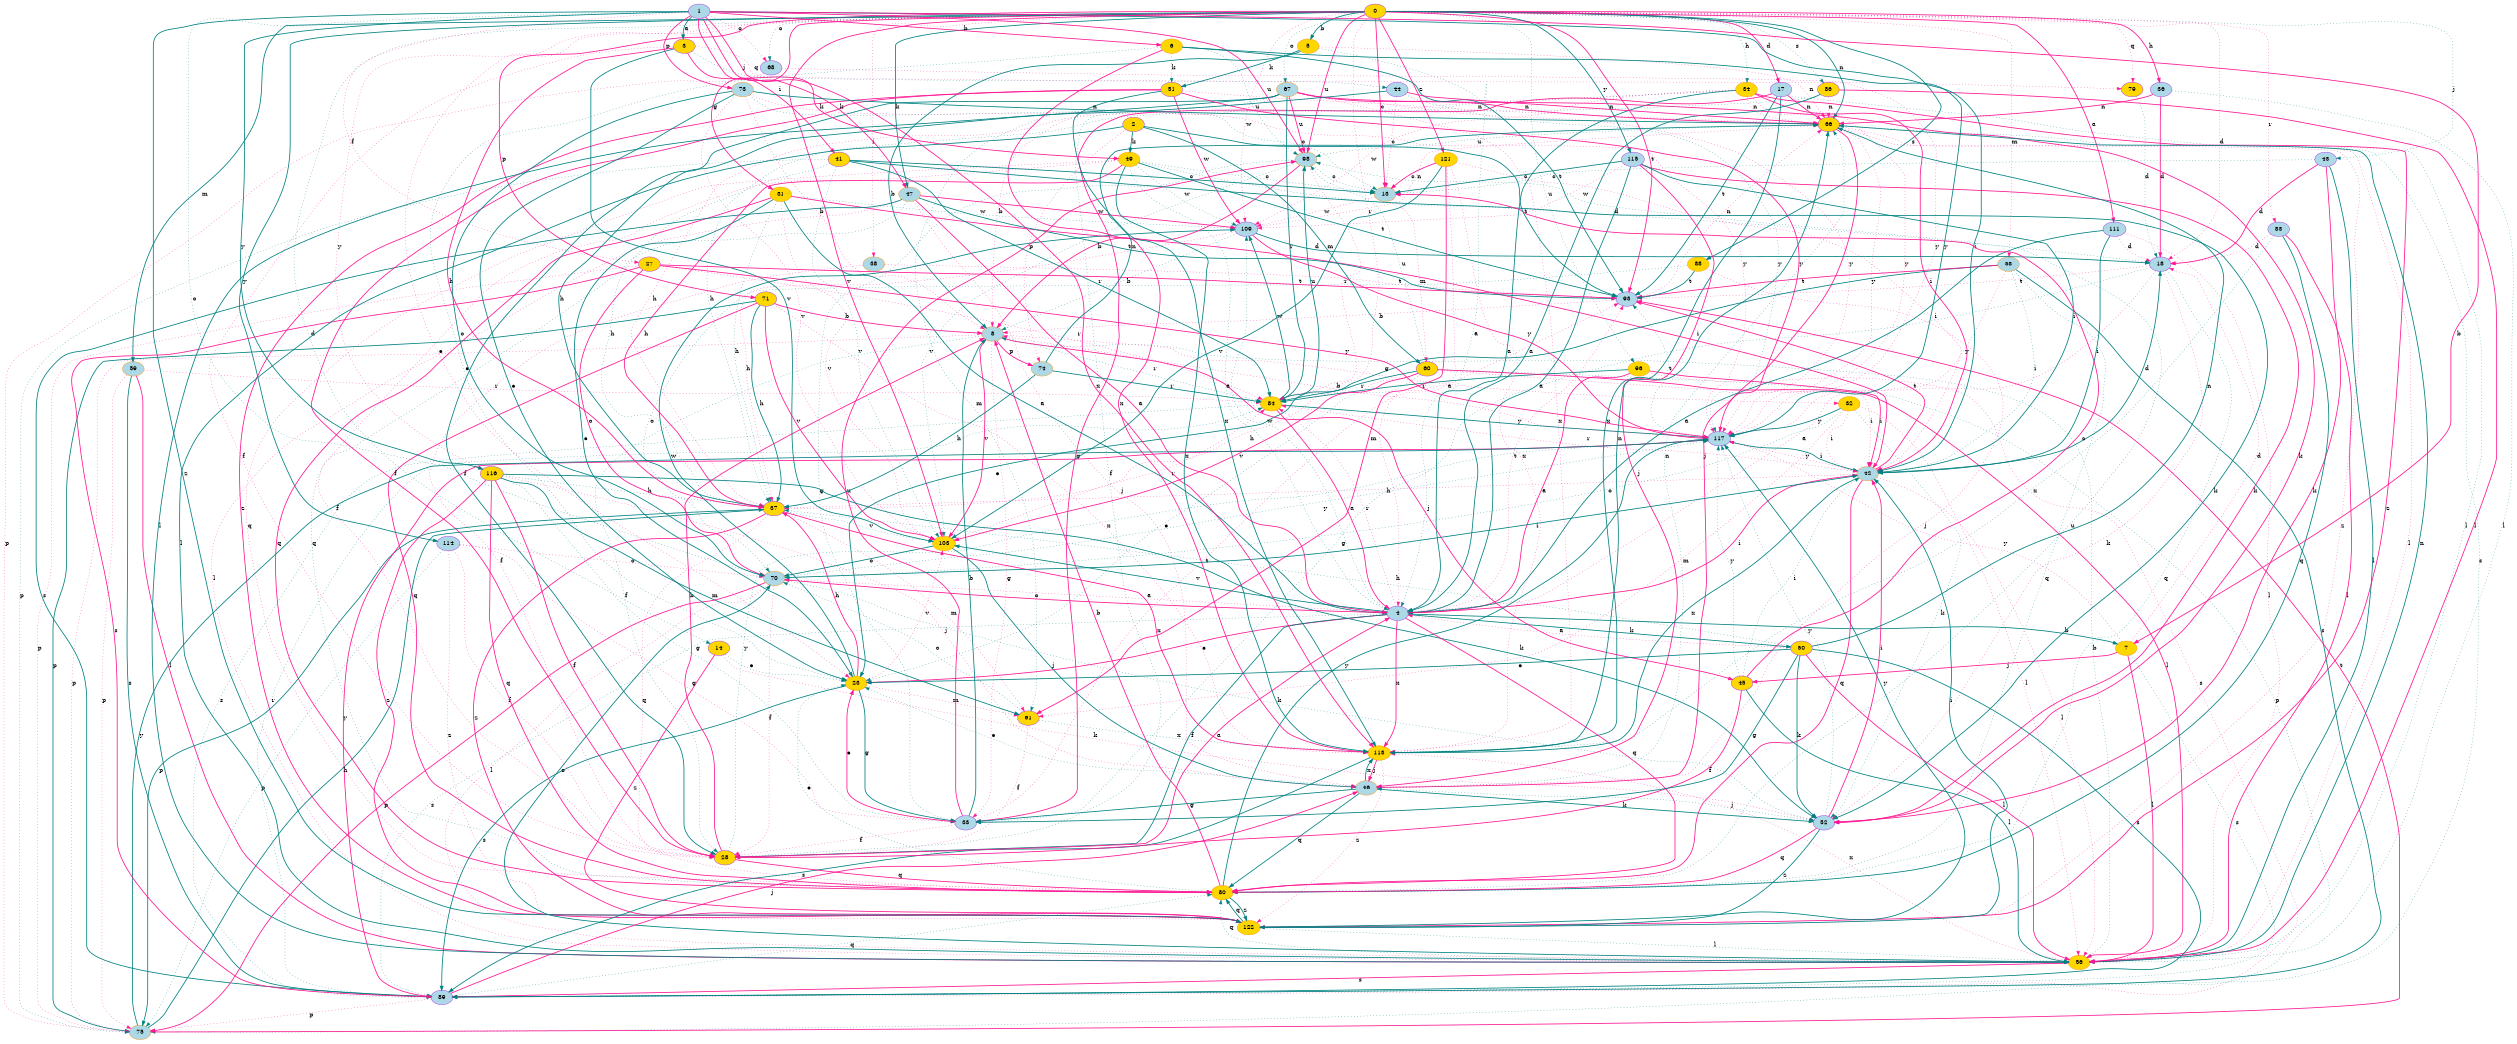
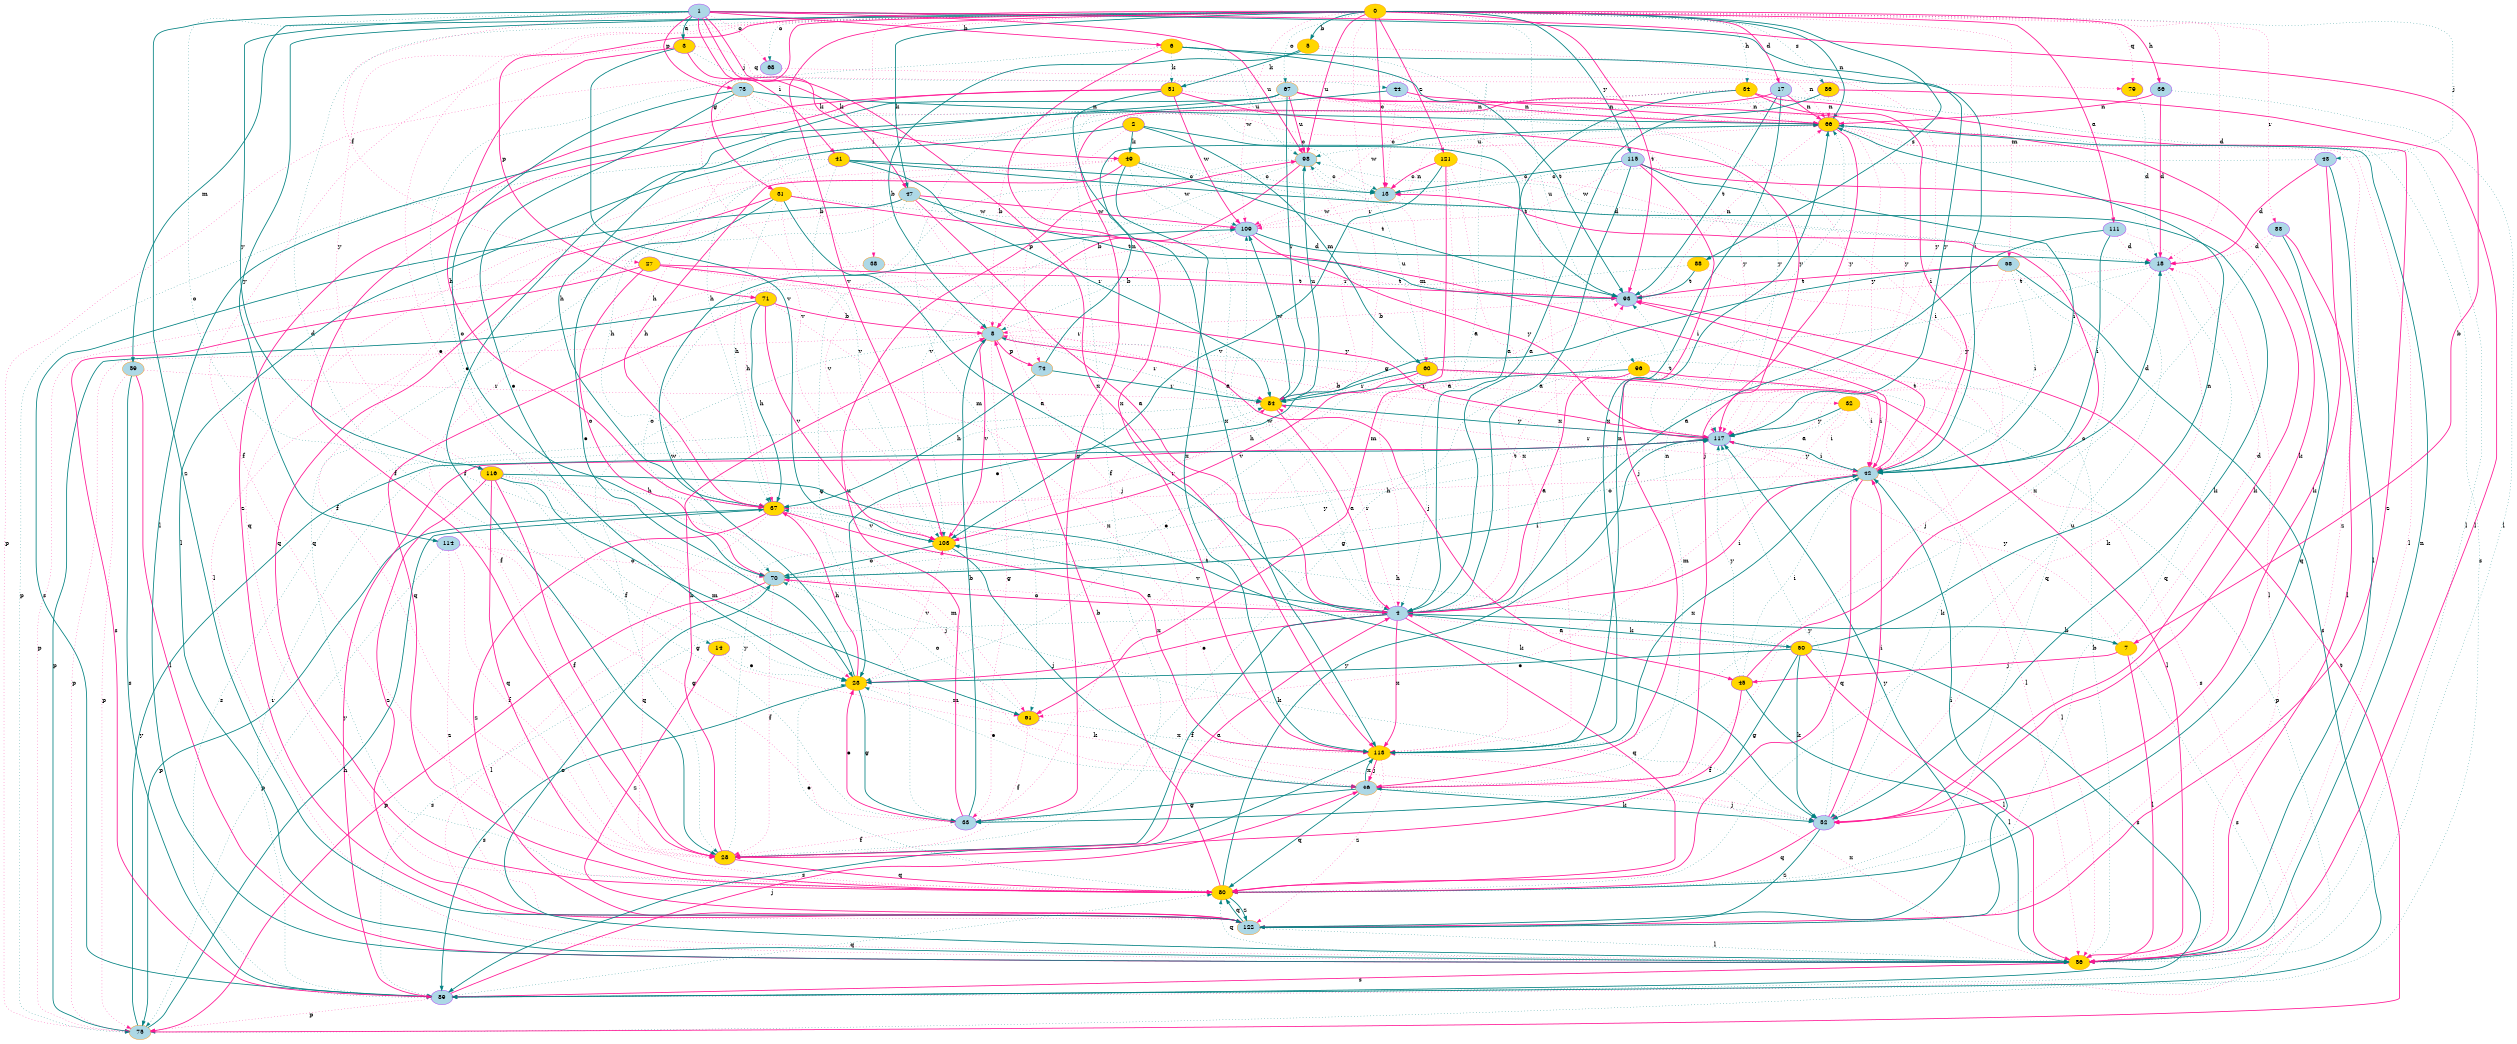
  strict digraph {
    node [color=purple fillcolor=gold style=filled]
    edge [color=deeppink style=bold]
-   0
+   0 [color=darkorange]
    5 [color=darkorange]
    13 [color=darkorange fillcolor=lightblue]
    14
    17 [fillcolor=lightblue]
    18 [fillcolor=lightblue]
    23 [color=darkorange]
    31 [color=darkorange]
    34 [color=darkorange]
    36 [fillcolor=lightblue]
    38 [color=darkorange fillcolor=lightblue]
    43 [fillcolor=lightblue]
    47 [color=darkorange fillcolor=lightblue]
    58 [color=darkorange fillcolor=lightblue]
    59 [color=darkorange fillcolor=lightblue]
    66
    67 [color=darkorange fillcolor=lightblue]
    68 [fillcolor=lightblue]
    71
    79
    83 [fillcolor=lightblue]
    84 [color=darkorange]
    86
    88 [color=darkorange]
    93 [fillcolor=lightblue]
    96 [color=darkorange]
    98 [color=darkorange fillcolor=lightblue]
    103 [color=darkorange]
    109 [fillcolor=lightblue]
    111 [fillcolor=lightblue]
    114 [fillcolor=lightblue]
    115 [fillcolor=lightblue]
    116
    121 [color=darkorange]
    4 [fillcolor=lightblue]
    8 [color=darkorange fillcolor=lightblue]
    51
    60
-   122 [color=darkorange]
+   122 [color=darkorange fillcolor=lightblue]
    52 [fillcolor=lightblue]
    113 [color=darkorange]
    56 [color=darkorange]
    33 [fillcolor=lightblue]
    80 [color=darkorange]
    37
    89 [fillcolor=lightblue]
    61
    42 [color=darkorange fillcolor=lightblue]
    28
    117 [fillcolor=lightblue]
    46 [color=darkorange fillcolor=lightblue]
    75 [color=darkorange fillcolor=lightblue]
    70 [color=darkorange fillcolor=lightblue]
    1 [fillcolor=lightblue]
    3
    6 [color=darkorange]
    7 [color=darkorange]
    27
    41
    73 [color=darkorange fillcolor=lightblue]
    49 [color=darkorange]
    44 [fillcolor=lightblue]
    45
    2
    74 [color=darkorange fillcolor=lightblue]
    50
    32 [color=darkorange]
    0 -> 5 [color=teal label=b]
    0 -> 13 [label=c]
    0 -> 14 [color=teal label=d style=dotted]
    0 -> 17 [label=d]
    0 -> 18 [label=d style=dotted]
    0 -> 23 [label=e style=dotted]
    0 -> 31 [label=g]
    0 -> 34 [color=teal label=h style=dotted]
    0 -> 36 [label=h]
    0 -> 38 [label=i style=dotted]
    0 -> 43 [color=teal label=j style=dotted]
    0 -> 47 [color=teal label=k]
    0 -> 58 [label=m style=dotted]
    0 -> 59 [color=teal label=m]
    0 -> 66 [color=teal label=n]
    0 -> 67 [color=teal label=o style=dotted]
    0 -> 68 [color=teal label=o style=dotted]
    0 -> 71 [label=p]
    0 -> 79 [label=q style=dotted]
    0 -> 83 [label=r style=dotted]
    0 -> 84 [label=r style=dotted]
    0 -> 86 [color=teal label=s style=dotted]
    0 -> 88 [color=teal label=s]
    0 -> 93 [label=t]
    0 -> 96 [color=teal label=u style=dotted]
    0 -> 98 [label=u]
    0 -> 103 [label=v]
    0 -> 109 [label=w style=dotted]
    0 -> 111 [label=a]
    0 -> 114 [color=teal label=y]
    0 -> 115 [color=teal label=y]
    0 -> 116 [label=y style=dotted]
    0 -> 121 [label=z]
    5 -> 66 [label=n style=dotted]
    5 -> 4 [color=teal label=a style=dotted]
    5 -> 8 [color=teal label=b]
    5 -> 51 [color=teal label=k]
    13 -> 109 [label=w style=dotted]
    13 -> 60 [label=m style=dotted]
    14 -> 23 [color=teal label=e style=dotted]
    14 -> 122 [label=z]
    14 -> 52 [label=k style=dotted]
    17 -> 66 [label=n]
    17 -> 93 [color=teal label=t]
    17 -> 113 [color=teal label=x]
    17 -> 56 [color=teal label=l style=dotted]
    17 -> 33 [label=g]
    18 -> 93 [label=t style=dotted]
    18 -> 4 [label=a style=dotted]
    18 -> 52 [label=k style=dotted]
    18 -> 33 [color=teal label=g style=dotted]
    18 -> 80 [color=teal label=q style=dotted]
    23 -> 103 [label=v style=dotted]
    23 -> 109 [color=teal label=w]
    23 -> 33 [color=teal label=g]
    23 -> 37 [label=h]
    23 -> 89 [color=teal label=s]
    23 -> 61 [label=m style=dotted]
    31 -> 23 [color=teal label=e]
    31 -> 103 [label=v style=dotted]
    31 -> 109 [color=teal label=w style=dotted]
    31 -> 4 [color=teal label=a]
    31 -> 80 [label=q]
    31 -> 37 [color=teal label=h style=dotted]
    31 -> 42 [label=i]
    34 -> 66 [label=n style=dotted]
    34 -> 109 [label=w style=dotted]
    34 -> 4 [color=teal label=a]
    34 -> 122 [label=z]
    34 -> 37 [label=h style=dotted]
    34 -> 42 [label=i]
    34 -> 28 [color=teal label=f style=dotted]
    34 -> 117 [label=y style=dotted]
    36 -> 18 [label=d]
    36 -> 66 [label=n]
    36 -> 56 [color=teal label=l style=dotted]
    38 -> 93 [label=t style=dotted]
    38 -> 28 [label=f style=dotted]
    43 -> 13 [color=teal label=c style=dotted]
    43 -> 18 [label=d]
    43 -> 52 [label=k]
    43 -> 56 [color=teal label=l]
    47 -> 93 [color=teal label=t]
    47 -> 109 [label=w]
    47 -> 4 [label=a]
    47 -> 56 [label=l style=dotted]
    47 -> 80 [color=teal label=q style=dotted]
    47 -> 89 [color=teal label=s]
    47 -> 46 [label=j style=dotted]
    58 -> 23 [color=teal label=e]
    58 -> 93 [label=t]
    58 -> 80 [color=teal label=q style=dotted]
    58 -> 89 [color=teal label=s]
    58 -> 42 [color=teal label=i style=dotted]
    58 -> 117 [label=y style=dotted]
    59 -> 84 [label=r style=dotted]
    59 -> 56 [label=l]
    59 -> 89 [color=teal label=s]
    59 -> 75 [label=p style=dotted]
    66 -> 98 [color=teal label=u style=dotted]
    66 -> 122 [label=z style=dotted]
    66 -> 56 [label=l style=dotted]
    66 -> 89 [color=teal label=s style=dotted]
    66 -> 117 [label=y style=dotted]
    66 -> 46 [label=j]
    67 -> 66 [label=n]
    67 -> 84 [color=teal label=r]
    67 -> 98 [label=u]
    67 -> 8 [label=b style=dotted]
    67 -> 52 [label=k]
    67 -> 113 [label=x style=dotted]
    67 -> 37 [color=teal label=h]
    67 -> 61 [color=teal label=m style=dotted]
    67 -> 28 [color=teal label=f]
    67 -> 117 [label=y style=dotted]
    68 -> 117 [label=y style=dotted]
    68 -> 75 [label=p style=dotted]
    71 -> 103 [label=v]
    71 -> 8 [label=b]
    71 -> 113 [label=x style=dotted]
    71 -> 80 [label=q]
    71 -> 37 [color=teal label=h]
    71 -> 75 [color=teal label=p]
    79 -> 18 [color=teal label=d style=dotted]
    83 -> 18 [label=d style=dotted]
    83 -> 113 [color=teal label=x style=dotted]
    83 -> 56 [label=l]
    83 -> 80 [color=teal label=q]
    84 -> 98 [color=teal label=u]
    84 -> 109 [color=teal label=w]
    84 -> 4 [label=a]
    84 -> 89 [color=teal label=s style=dotted]
    84 -> 117 [color=teal label=y]
    86 -> 66 [label=n style=dotted]
    86 -> 4 [color=teal label=a]
    86 -> 56 [label=l]
    86 -> 37 [color=teal label=h style=dotted]
    88 -> 93 [color=teal label=t]
    88 -> 46 [label=j style=dotted]
    88 -> 70 [color=teal label=o style=dotted]
    93 -> 66 [label=n style=dotted]
    93 -> 8 [label=b style=dotted]
    96 -> 84 [color=teal label=r]
    96 -> 4 [label=a]
    96 -> 89 [label=s style=dotted]
    96 -> 42 [label=i]
    98 -> 13 [color=teal label=c style=dotted]
    98 -> 84 [label=r style=dotted]
    98 -> 103 [color=teal label=v style=dotted]
    98 -> 8 [label=b]
    98 -> 33 [color=teal label=g style=dotted]
    103 -> 84 [label=r style=dotted]
    103 -> 46 [color=teal label=j]
    103 -> 70 [color=teal label=o]
    109 -> 18 [color=teal label=d]
    109 -> 66 [label=n style=dotted]
    109 -> 8 [color=teal label=b style=dotted]
    109 -> 37 [label=h style=dotted]
    109 -> 117 [label=y]
    111 -> 18 [label=d style=dotted]
    111 -> 4 [color=teal label=a]
    111 -> 56 [label=l style=dotted]
    111 -> 42 [color=teal label=i]
    114 -> 122 [label=z style=dotted]
    114 -> 33 [label=g style=dotted]
    114 -> 28 [label=f style=dotted]
    114 -> 75 [color=teal label=p style=dotted]
    114 -> 70 [label=o style=dotted]
    115 -> 13 [color=teal label=c]
    115 -> 109 [label=w style=dotted]
    115 -> 4 [color=teal label=a]
    115 -> 52 [label=k]
    115 -> 42 [color=teal label=i]
    115 -> 46 [label=j]
    116 -> 122 [label=z]
    116 -> 52 [color=teal label=k]
    116 -> 33 [color=teal label=g style=dotted]
    116 -> 80 [label=q]
    116 -> 37 [color=teal label=h style=dotted]
    116 -> 61 [color=teal label=m]
    116 -> 28 [label=f]
    116 -> 46 [label=j style=dotted]
    121 -> 13 [label=c]
    121 -> 103 [color=teal label=v]
    121 -> 4 [label=a style=dotted]
    121 -> 113 [label=x style=dotted]
    121 -> 61 [label=m]
    121 -> 42 [label=i style=dotted]
    4 -> 23 [label=e]
    4 -> 84 [label=r style=dotted]
    4 -> 93 [label=t style=dotted]
    4 -> 103 [color=teal label=v]
    4 -> 109 [color=teal label=w style=dotted]
    4 -> 113 [label=x]
    4 -> 80 [label=q]
    4 -> 89 [color=teal label=s style=dotted]
    4 -> 42 [label=i]
    4 -> 28 [color=teal label=f]
    4 -> 70 [label=o]
    4 -> 7 [color=teal label=b]
    4 -> 50 [color=teal label=k]
    8 -> 84 [color=teal label=r style=dotted]
    8 -> 103 [label=v]
    8 -> 33 [label=g style=dotted]
    8 -> 28 [color=teal label=f style=dotted]
    8 -> 75 [label=p style=dotted]
    8 -> 45 [label=j]
    8 -> 74 [label=p]
    8 -> 32 [label=g style=dotted]
    51 -> 66 [label=n style=dotted]
    51 -> 109 [label=w]
    51 -> 122 [label=z]
    51 -> 113 [color=teal label=x]
    51 -> 28 [label=f]
    51 -> 117 [label=y]
    60 -> 23 [color=teal label=e style=dotted]
    60 -> 84 [color=teal label=r]
    60 -> 98 [color=teal label=u style=dotted]
    60 -> 103 [label=v]
    60 -> 56 [label=l]
    60 -> 37 [label=h style=dotted]
    60 -> 42 [label=i style=dotted]
    60 -> 75 [color=teal label=p style=dotted]
    122 -> 56 [color=teal label=l style=dotted]
    122 -> 80 [color=teal label=q]
    122 -> 42 [color=teal label=i]
    122 -> 117 [color=teal label=y]
    52 -> 122 [color=teal label=z]
    52 -> 80 [label=q]
    52 -> 42 [label=i]
    52 -> 117 [color=teal label=y style=dotted]
    52 -> 46 [color=teal label=j style=dotted]
    113 -> 66 [color=teal label=n]
    113 -> 122 [label=z style=dotted]
    113 -> 89 [color=teal label=s]
    113 -> 46 [label=j]
    56 -> 66 [color=teal label=n]
    56 -> 8 [color=teal label=b style=dotted]
    56 -> 113 [label=x style=dotted]
    56 -> 80 [color=teal label=q style=dotted]
    56 -> 89 [label=s]
    56 -> 70 [color=teal label=o]
    33 -> 23 [label=e]
    33 -> 93 [label=t style=dotted]
    33 -> 98 [label=u]
    33 -> 8 [color=teal label=b]
    33 -> 28 [label=f style=dotted]
    80 -> 23 [color=teal label=e style=dotted]
    80 -> 98 [color=teal label=u style=dotted]
    80 -> 8 [label=b]
    80 -> 122 [color=teal label=z]
    80 -> 117 [color=teal label=y]
    37 -> 103 [color=teal label=v style=dotted]
    37 -> 122 [label=z]
    37 -> 113 [label=x]
    37 -> 80 [label=q style=dotted]
    37 -> 61 [label=m style=dotted]
    37 -> 75 [color=teal label=p]
    89 -> 84 [color=teal label=r style=dotted]
    89 -> 80 [color=teal label=q style=dotted]
    89 -> 117 [label=y]
    89 -> 46 [label=j]
    89 -> 75 [label=p style=dotted]
    61 -> 113 [color=teal label=x style=dotted]
    61 -> 28 [label=f style=dotted]
    61 -> 70 [color=teal label=o style=dotted]
    42 -> 18 [color=teal label=d]
    42 -> 84 [label=r style=dotted]
    42 -> 93 [label=t]
    42 -> 113 [color=teal label=x]
    42 -> 56 [label=l style=dotted]
    42 -> 80 [label=q]
    42 -> 37 [label=h style=dotted]
    42 -> 117 [label=y style=dotted]
    28 -> 4 [label=a]
    28 -> 8 [label=b]
    28 -> 80 [label=q]
    28 -> 117 [color=teal label=y style=dotted]
    117 -> 93 [color=teal label=t style=dotted]
    117 -> 8 [label=b style=dotted]
    117 -> 42 [color=teal label=i]
    46 -> 23 [color=teal label=e style=dotted]
    46 -> 66 [color=teal label=n style=dotted]
    46 -> 52 [color=teal label=k]
    46 -> 113 [color=teal label=x]
    46 -> 33 [color=teal label=g]
    46 -> 80 [color=teal label=q]
    75 -> 93 [label=t]
    75 -> 37 [color=teal label=h]
    75 -> 117 [color=teal label=y]
    70 -> 4 [label=a style=dotted]
    70 -> 52 [color=teal label=k style=dotted]
    70 -> 56 [label=l style=dotted]
    70 -> 42 [color=teal label=i]
    70 -> 28 [label=f style=dotted]
    70 -> 117 [color=teal label=y style=dotted]
    70 -> 75 [label=p]
    1 -> 47 [label=k]
    1 -> 68 [label=o style=dotted]
    1 -> 98 [label=u]
    1 -> 116 [color=teal label=y]
    1 -> 122 [color=teal label=z]
    1 -> 113 [label=x]
    1 -> 42 [color=teal label=i]
    1 -> 70 [color=teal label=o style=dotted]
    1 -> 3 [color=teal label=a]
    1 -> 6 [label=b]
    1 -> 7 [label=b]
    1 -> 27 [label=f style=dotted]
    1 -> 41 [label=i]
    1 -> 73 [label=p]
    3 -> 79 [label=q style=dotted]
    3 -> 103 [color=teal label=v]
    3 -> 37 [label=h]
    3 -> 28 [label=f style=dotted]
    3 -> 49 [label=k]
    3 -> 44 [color=teal label=j style=dotted]
    6 -> 23 [color=teal label=e style=dotted]
    6 -> 93 [color=teal label=t]
    6 -> 98 [color=teal label=u style=dotted]
    6 -> 51 [color=teal label=k style=dotted]
    6 -> 113 [label=x]
    6 -> 117 [color=teal label=y]
    7 -> 18 [label=d style=dotted]
    7 -> 56 [label=l]
    7 -> 89 [color=teal label=s style=dotted]
    7 -> 117 [label=y style=dotted]
    7 -> 45 [label=j]
    27 -> 84 [label=r style=dotted]
    27 -> 93 [label=t]
    27 -> 89 [label=s]
    27 -> 117 [label=y]
    27 -> 75 [label=p style=dotted]
    27 -> 70 [label=o]
    41 -> 13 [color=teal label=c]
    41 -> 84 [color=teal label=r]
    41 -> 103 [color=teal label=v style=dotted]
    41 -> 52 [color=teal label=k]
    41 -> 37 [color=teal label=h style=dotted]
    41 -> 75 [color=teal label=p style=dotted]
    73 -> 13 [color=teal label=c style=dotted]
    73 -> 23 [color=teal label=e]
    73 -> 66 [color=teal label=n]
    73 -> 103 [label=v style=dotted]
    73 -> 8 [label=b style=dotted]
    73 -> 117 [label=y style=dotted]
    73 -> 70 [color=teal label=o]
    49 -> 13 [color=teal label=c style=dotted]
    49 -> 18 [color=teal label=d style=dotted]
    49 -> 93 [color=teal label=t]
    49 -> 109 [color=teal label=w style=dotted]
    49 -> 4 [color=teal label=a style=dotted]
    49 -> 113 [color=teal label=x]
    49 -> 80 [label=q style=dotted]
    49 -> 37 [label=h]
    49 -> 28 [label=f style=dotted]
    44 -> 13 [label=c style=dotted]
    44 -> 66 [label=n]
    44 -> 56 [color=teal label=l]
    44 -> 117 [color=teal label=y style=dotted]
    45 -> 13 [label=c]
    45 -> 56 [color=teal label=l]
    45 -> 42 [color=teal label=i style=dotted]
    45 -> 28 [label=f]
    45 -> 117 [color=teal label=y style=dotted]
    2 -> 93 [color=teal label=t]
    2 -> 60 [color=teal label=m]
    2 -> 56 [color=teal label=l]
    2 -> 49 [color=teal label=k]
    2 -> 74 [label=p style=dotted]
    74 -> 66 [color=teal label=n]
    74 -> 84 [color=teal label=r]
    74 -> 37 [color=teal label=h]
    50 -> 23 [color=teal label=e]
    50 -> 66 [color=teal label=n]
    50 -> 4 [label=a style=dotted]
    50 -> 52 [color=teal label=k]
    50 -> 56 [label=l]
    50 -> 33 [color=teal label=g]
    50 -> 37 [color=teal label=h style=dotted]
    50 -> 89 [color=teal label=s]
    32 -> 52 [color=teal label=k style=dotted]
    32 -> 56 [label=l style=dotted]
    32 -> 61 [label=m style=dotted]
    32 -> 42 [label=i style=dotted]
    32 -> 117 [color=teal label=y]
    32 -> 70 [color=teal label=o style=dotted]
  }
